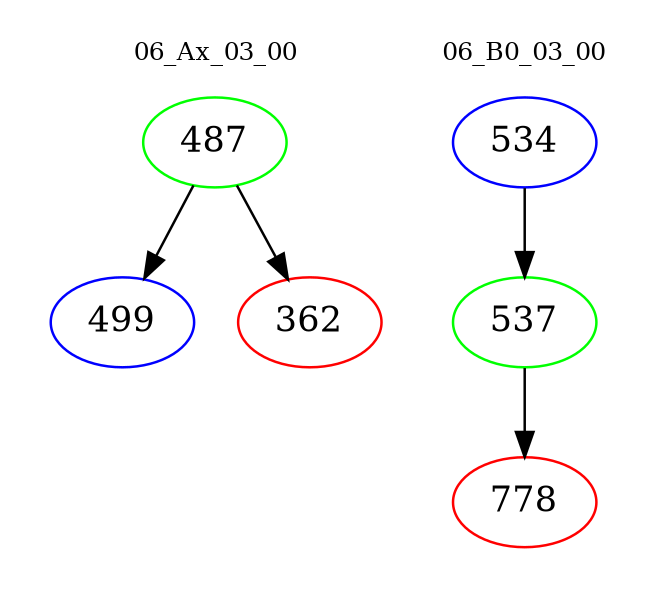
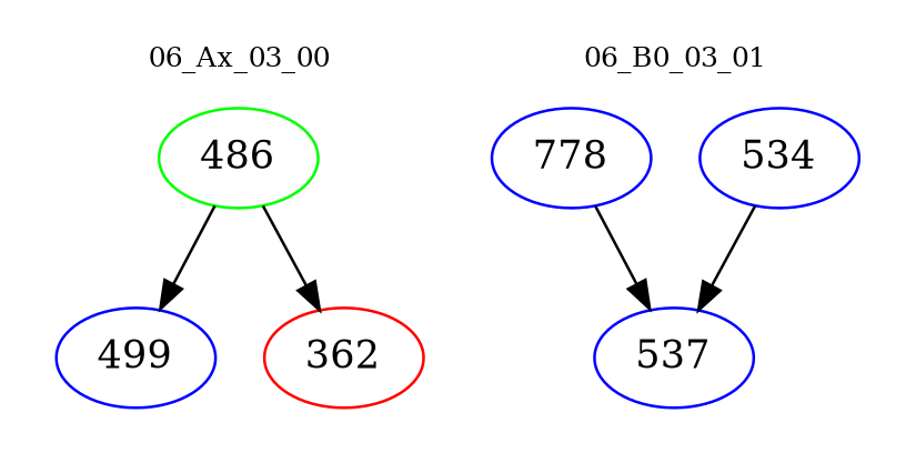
  digraph {
    fontname="DejaVu Serif"
    node [color=green fontname="DejaVu Serif"]
    edge [color=black fontname="DejaVu Serif"]
-   n1 [label=487]
+   n1 [label=486]
    n2 [color=blue label=499]
    n3 [color=red label=362]
-   n4 [label=537]
+   n4 [color=blue label=537]
    n5 [color=blue label=534]
-   n6 [color=red label=778]
+   n6 [color=blue label=778]
    subgraph cluster_1 {
      color=white
      fontsize=10
      label="06_Ax_03_00"
      n1
      n2
      n3
    }
    subgraph cluster_2 {
      color=white
      fontsize=10
-     label="06_B0_03_00"
+     label="06_B0_03_01"
      n4
      n5
      n6
    }
    n1 -> n2
    n1 -> n3
-   n4 -> n6
+   n6 -> n4
    n5 -> n4
  }
